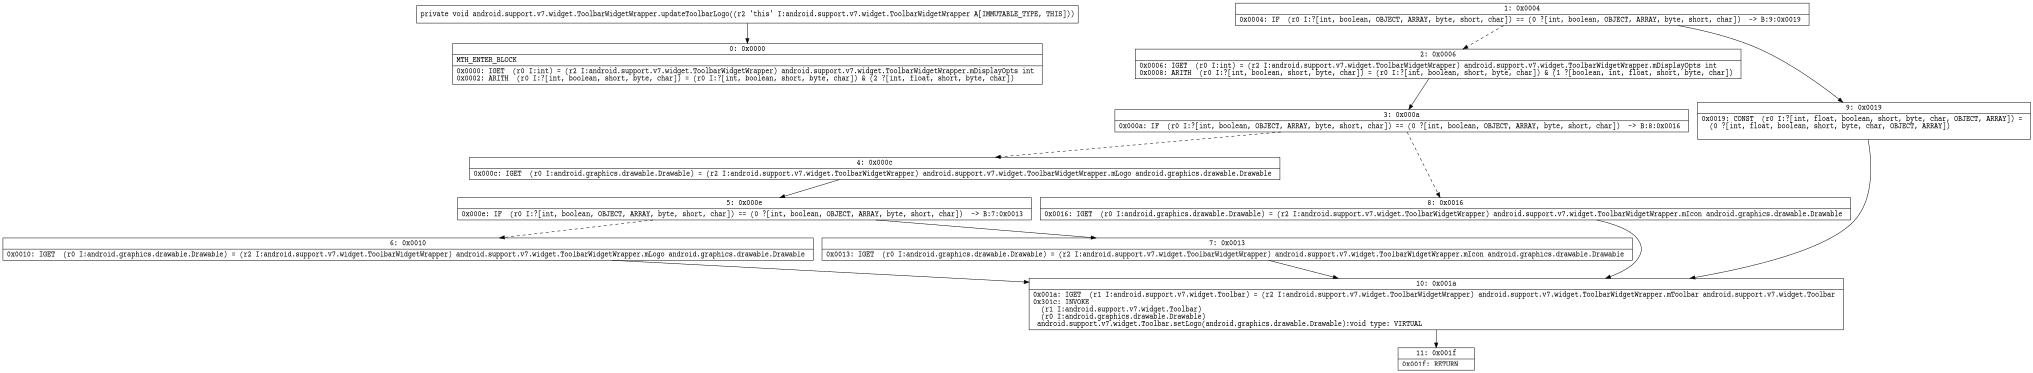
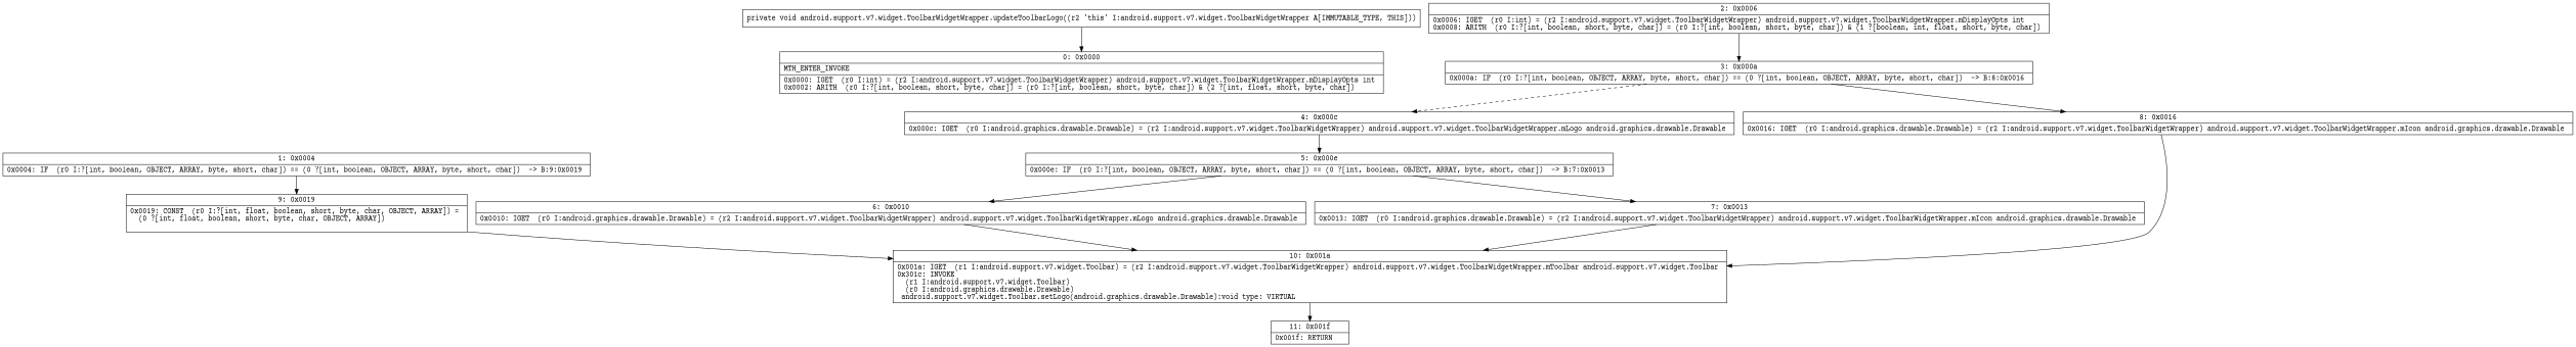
  digraph {
    fontname="Courier Prime"
    node [fontname="Courier Prime" shape=record]
    edge [fontname="Courier Prime"]
-   n1 [label="{0\:\ 0x0000|MTH_ENTER_BLOCK\l|0x0000: IGET  (r0 I:int) = (r2 I:android.support.v7.widget.ToolbarWidgetWrapper) android.support.v7.widget.ToolbarWidgetWrapper.mDisplayOpts int \l0x0002: ARITH  (r0 I:?[int, boolean, short, byte, char]) = (r0 I:?[int, boolean, short, byte, char]) & (2 ?[int, float, short, byte, char]) \l}"]
+   n1 [label="{0\:\ 0x0000|MTH_ENTER_INVOKE\l|0x0000: IGET  (r0 I:int) = (r2 I:android.support.v7.widget.ToolbarWidgetWrapper) android.support.v7.widget.ToolbarWidgetWrapper.mDisplayOpts int \l0x0002: ARITH  (r0 I:?[int, boolean, short, byte, char]) = (r0 I:?[int, boolean, short, byte, char]) & (2 ?[int, float, short, byte, char]) \l}"]
    n2 [label="{1\:\ 0x0004|0x0004: IF  (r0 I:?[int, boolean, OBJECT, ARRAY, byte, short, char]) == (0 ?[int, boolean, OBJECT, ARRAY, byte, short, char])  \-\> B:9:0x0019 \l}"]
    n3 [label="{2\:\ 0x0006|0x0006: IGET  (r0 I:int) = (r2 I:android.support.v7.widget.ToolbarWidgetWrapper) android.support.v7.widget.ToolbarWidgetWrapper.mDisplayOpts int \l0x0008: ARITH  (r0 I:?[int, boolean, short, byte, char]) = (r0 I:?[int, boolean, short, byte, char]) & (1 ?[boolean, int, float, short, byte, char]) \l}"]
    n4 [label="{9\:\ 0x0019|0x0019: CONST  (r0 I:?[int, float, boolean, short, byte, char, OBJECT, ARRAY]) = \l  (0 ?[int, float, boolean, short, byte, char, OBJECT, ARRAY])\l \l}"]
    n5 [label="{3\:\ 0x000a|0x000a: IF  (r0 I:?[int, boolean, OBJECT, ARRAY, byte, short, char]) == (0 ?[int, boolean, OBJECT, ARRAY, byte, short, char])  \-\> B:8:0x0016 \l}"]
    n6 [label="{10\:\ 0x001a|0x001a: IGET  (r1 I:android.support.v7.widget.Toolbar) = (r2 I:android.support.v7.widget.ToolbarWidgetWrapper) android.support.v7.widget.ToolbarWidgetWrapper.mToolbar android.support.v7.widget.Toolbar \l0x301c: INVOKE  \l  (r1 I:android.support.v7.widget.Toolbar)\l  (r0 I:android.graphics.drawable.Drawable)\l android.support.v7.widget.Toolbar.setLogo(android.graphics.drawable.Drawable):void type: VIRTUAL \l}"]
    n7 [label="{4\:\ 0x000c|0x000c: IGET  (r0 I:android.graphics.drawable.Drawable) = (r2 I:android.support.v7.widget.ToolbarWidgetWrapper) android.support.v7.widget.ToolbarWidgetWrapper.mLogo android.graphics.drawable.Drawable \l}"]
    n8 [label="{8\:\ 0x0016|0x0016: IGET  (r0 I:android.graphics.drawable.Drawable) = (r2 I:android.support.v7.widget.ToolbarWidgetWrapper) android.support.v7.widget.ToolbarWidgetWrapper.mIcon android.graphics.drawable.Drawable \l}"]
    n9 [label="{5\:\ 0x000e|0x000e: IF  (r0 I:?[int, boolean, OBJECT, ARRAY, byte, short, char]) == (0 ?[int, boolean, OBJECT, ARRAY, byte, short, char])  \-\> B:7:0x0013 \l}"]
    n10 [label="{6\:\ 0x0010|0x0010: IGET  (r0 I:android.graphics.drawable.Drawable) = (r2 I:android.support.v7.widget.ToolbarWidgetWrapper) android.support.v7.widget.ToolbarWidgetWrapper.mLogo android.graphics.drawable.Drawable \l}"]
    n11 [label="{7\:\ 0x0013|0x0013: IGET  (r0 I:android.graphics.drawable.Drawable) = (r2 I:android.support.v7.widget.ToolbarWidgetWrapper) android.support.v7.widget.ToolbarWidgetWrapper.mIcon android.graphics.drawable.Drawable \l}"]
    n12 [label="{11\:\ 0x001f|0x001f: RETURN   \l}"]
    n13 [label="{private void android.support.v7.widget.ToolbarWidgetWrapper.updateToolbarLogo((r2 'this' I:android.support.v7.widget.ToolbarWidgetWrapper A[IMMUTABLE_TYPE, THIS])) }"]
-   n2 -> n3 [style=dashed]
    n2 -> n4
    n3 -> n5
    n4 -> n6
    n5 -> n7 [style=dashed]
-   n5 -> n8 [style=dashed]
+   n5 -> n8
    n6 -> n12
    n7 -> n9
    n8 -> n6
-   n9 -> n10 [style=dashed]
+   n9 -> n10 [style=solid]
    n9 -> n11
    n10 -> n6
    n11 -> n6
    n13 -> n1
  }
